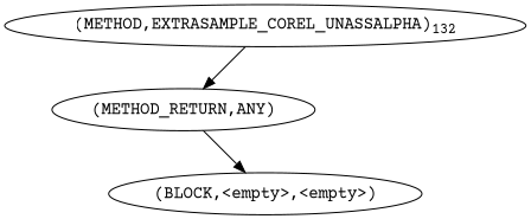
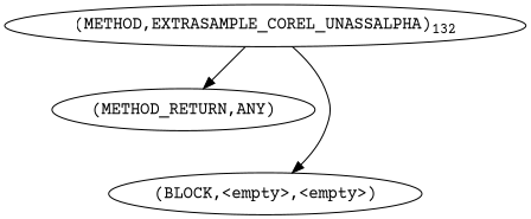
  digraph {
    fontname="Courier Prime"
    node [fontname="Courier Prime"]
    edge [fontname="Courier Prime"]
    n1 [label=<(METHOD,EXTRASAMPLE_COREL_UNASSALPHA)<SUB>132</SUB>>]
    n2 [label=<(METHOD_RETURN,ANY)>]
    n3 [label=<(BLOCK,&lt;empty&gt;,&lt;empty&gt;)>]
    n1 -> n2
-   n2 -> n3
+   n1 -> n3
  }
